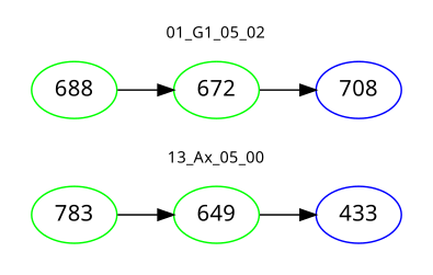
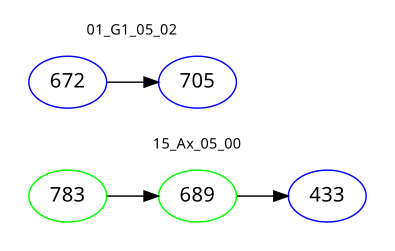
  digraph {
    fontname="Noto Sans"
    rankdir=LR
    node [color=green fontname="Noto Sans"]
    edge [color=black fontname="Noto Sans"]
    n1 [label=783]
-   n2 [label=649]
+   n2 [label=689]
    n3 [color=blue label=433]
-   n4 [label=688]
-   n5 [label=672]
-   n6 [color=blue label=708]
+   n5 [color=blue label=672]
+   n6 [color=blue label=705]
    subgraph cluster_1 {
      color=white
      fontsize=10
-     label="13_Ax_05_00"
+     label="15_Ax_05_00"
      n1
      n2
      n3
    }
    subgraph cluster_2 {
      color=white
      fontsize=10
      label="01_G1_05_02"
-     n4
      n5
      n6
    }
    n1 -> n2
    n2 -> n3
-   n4 -> n5
    n5 -> n6
  }
